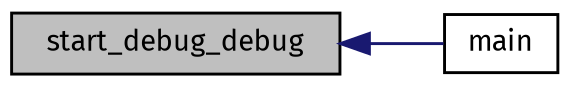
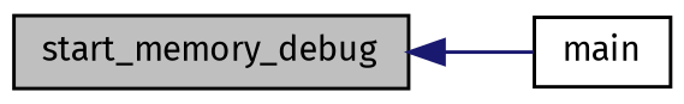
  digraph {
    rankdir=LR
    fontname="Fira Sans"
    node [color=black fontname="Fira Sans" fontsize=10 shape=record style=filled]
-   n1 [fillcolor=grey75 fontcolor=black height=0.2 label=start_debug_debug width=0.4]
+   n1 [fillcolor=grey75 fontcolor=black height=0.2 label=start_memory_debug width=0.4]
    n2 [fillcolor=white height=0.2 label=main width=0.4]
    n1 -> n2 [color=midnightblue dir=back fontname="Fira Sans" fontsize=10 labelfontname=Helvetica labelfontsize=10 style=solid]
  }
